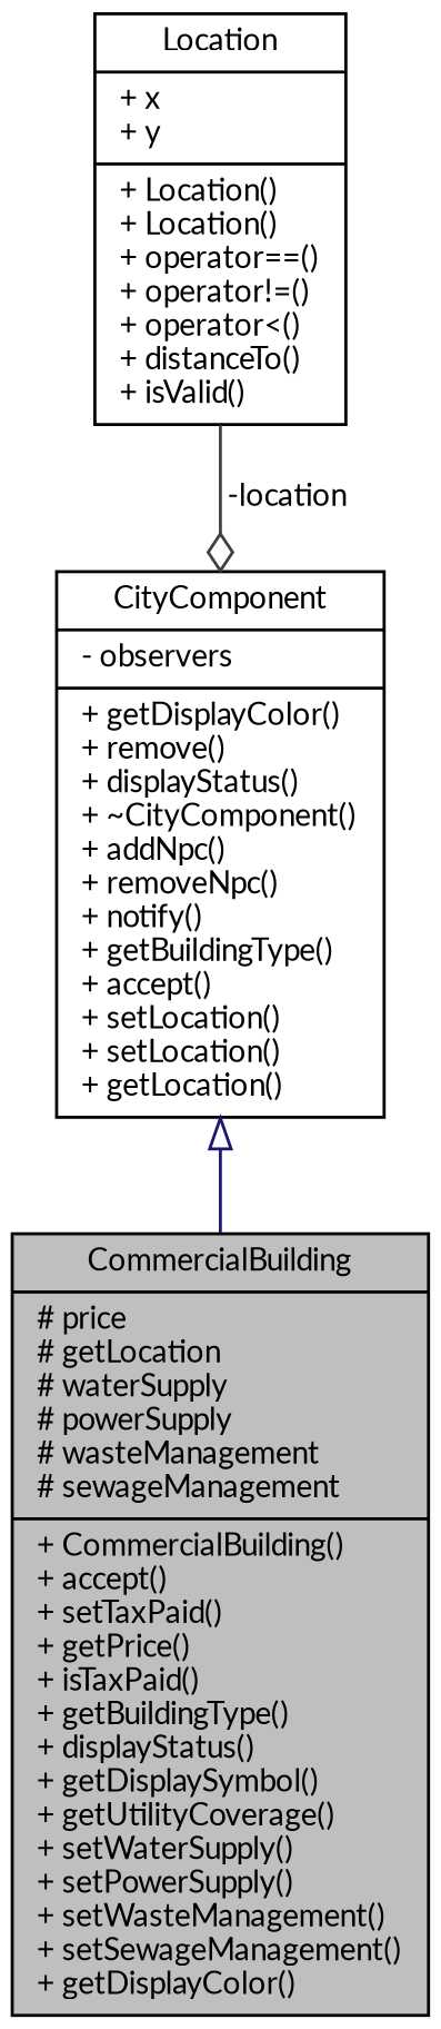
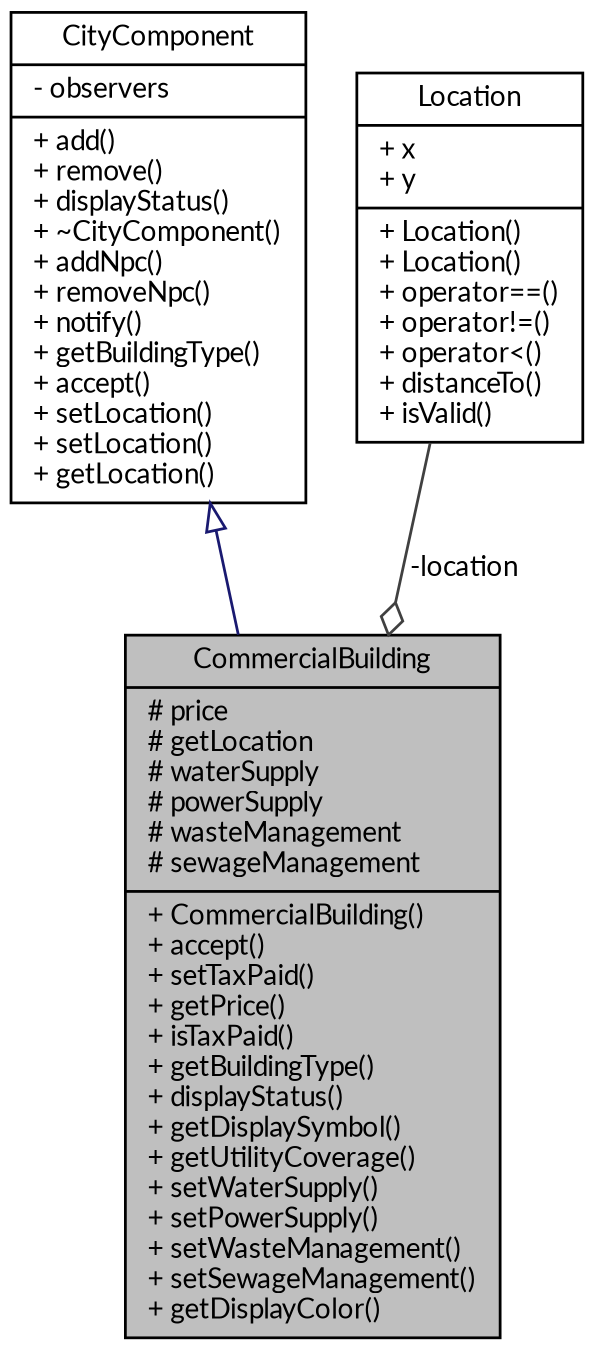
  digraph {
    fontname=Lato
    node [color=black fillcolor=white fontname=Lato fontsize=10 shape=record style=filled]
    edge [fontname=Lato fontsize=10 labelfontname=Helvetica labelfontsize=10 style=solid]
    n1 [fillcolor=grey75 fontcolor=black height=0.2 label="{CommercialBuilding\n|# price\l# getLocation\l# waterSupply\l# powerSupply\l# wasteManagement\l# sewageManagement\l|+ CommercialBuilding()\l+ accept()\l+ setTaxPaid()\l+ getPrice()\l+ isTaxPaid()\l+ getBuildingType()\l+ displayStatus()\l+ getDisplaySymbol()\l+ getUtilityCoverage()\l+ setWaterSupply()\l+ setPowerSupply()\l+ setWasteManagement()\l+ setSewageManagement()\l+ getDisplayColor()\l}" width=0.4]
-   n2 [height=0.2 label="{CityComponent\n|- observers\l|+ getDisplayColor()\l+ remove()\l+ displayStatus()\l+ ~CityComponent()\l+ addNpc()\l+ removeNpc()\l+ notify()\l+ getBuildingType()\l+ accept()\l+ setLocation()\l+ setLocation()\l+ getLocation()\l}" width=0.4]
+   n2 [height=0.2 label="{CityComponent\n|- observers\l|+ add()\l+ remove()\l+ displayStatus()\l+ ~CityComponent()\l+ addNpc()\l+ removeNpc()\l+ notify()\l+ getBuildingType()\l+ accept()\l+ setLocation()\l+ setLocation()\l+ getLocation()\l}" width=0.4]
    n3 [height=0.2 label="{Location\n|+ x\l+ y\l|+ Location()\l+ Location()\l+ operator==()\l+ operator!=()\l+ operator\<()\l+ distanceTo()\l+ isValid()\l}" width=0.4]
    n2 -> n1 [arrowtail=onormal color=midnightblue dir=back]
-   n3 -> n2 [arrowhead=odiamond color=grey25 label=" -location"]
+   n3 -> n1 [arrowhead=odiamond color=grey25 label=" -location"]
  }
